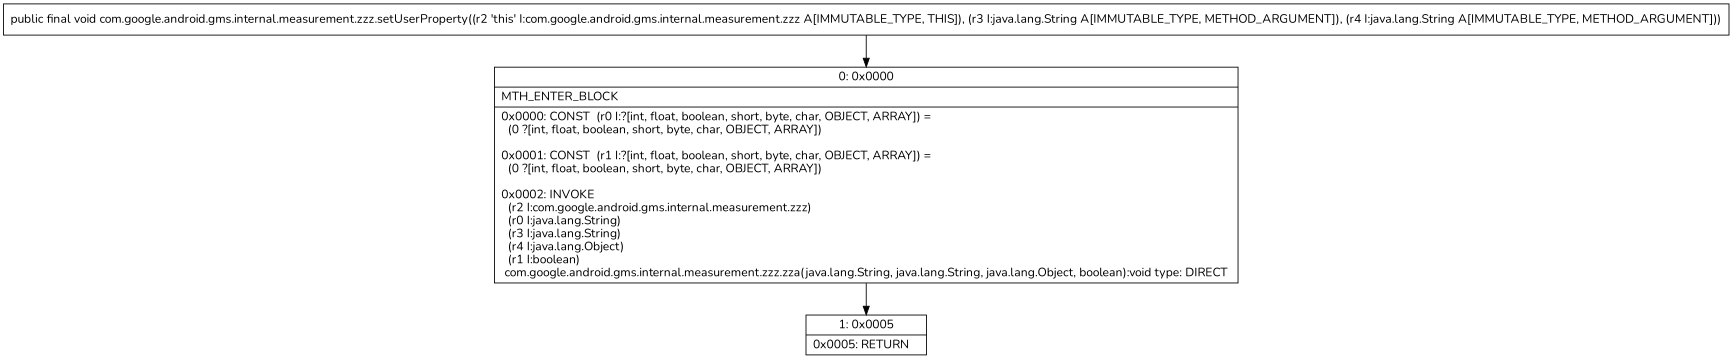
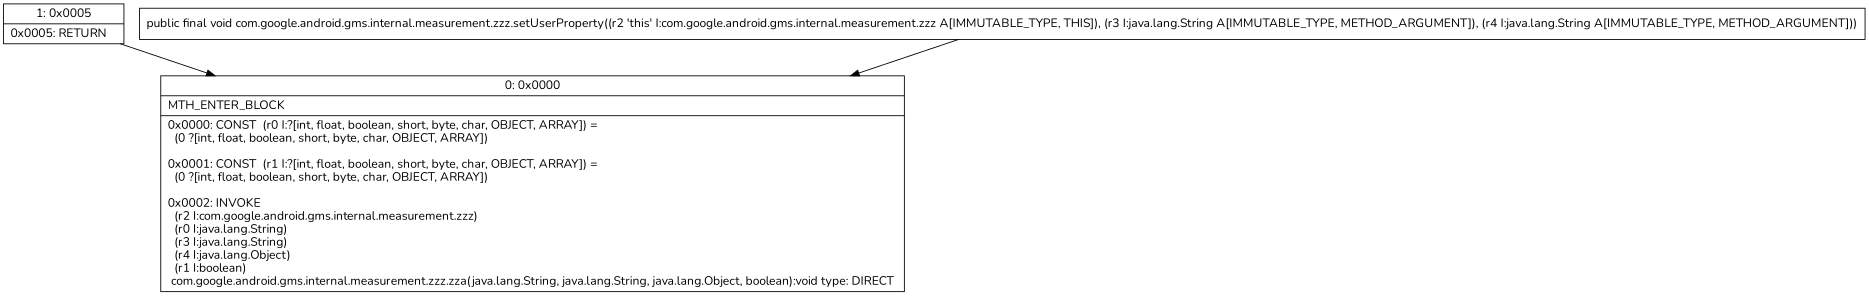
  digraph {
    fontname=Nunito
    node [shape=record fontname=Nunito]
    edge [fontname=Nunito]
    n1 [label="{0\:\ 0x0000|MTH_ENTER_BLOCK\l|0x0000: CONST  (r0 I:?[int, float, boolean, short, byte, char, OBJECT, ARRAY]) = \l  (0 ?[int, float, boolean, short, byte, char, OBJECT, ARRAY])\l \l0x0001: CONST  (r1 I:?[int, float, boolean, short, byte, char, OBJECT, ARRAY]) = \l  (0 ?[int, float, boolean, short, byte, char, OBJECT, ARRAY])\l \l0x0002: INVOKE  \l  (r2 I:com.google.android.gms.internal.measurement.zzz)\l  (r0 I:java.lang.String)\l  (r3 I:java.lang.String)\l  (r4 I:java.lang.Object)\l  (r1 I:boolean)\l com.google.android.gms.internal.measurement.zzz.zza(java.lang.String, java.lang.String, java.lang.Object, boolean):void type: DIRECT \l}"]
    n2 [label="{1\:\ 0x0005|0x0005: RETURN   \l}"]
    n3 [label="{public final void com.google.android.gms.internal.measurement.zzz.setUserProperty((r2 'this' I:com.google.android.gms.internal.measurement.zzz A[IMMUTABLE_TYPE, THIS]), (r3 I:java.lang.String A[IMMUTABLE_TYPE, METHOD_ARGUMENT]), (r4 I:java.lang.String A[IMMUTABLE_TYPE, METHOD_ARGUMENT])) }"]
-   n1 -> n2
+   n2 -> n1
    n3 -> n1
  }
